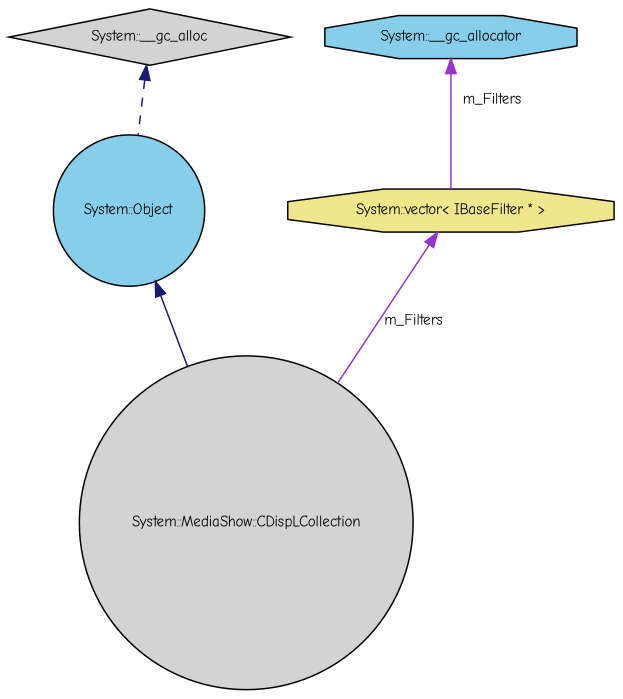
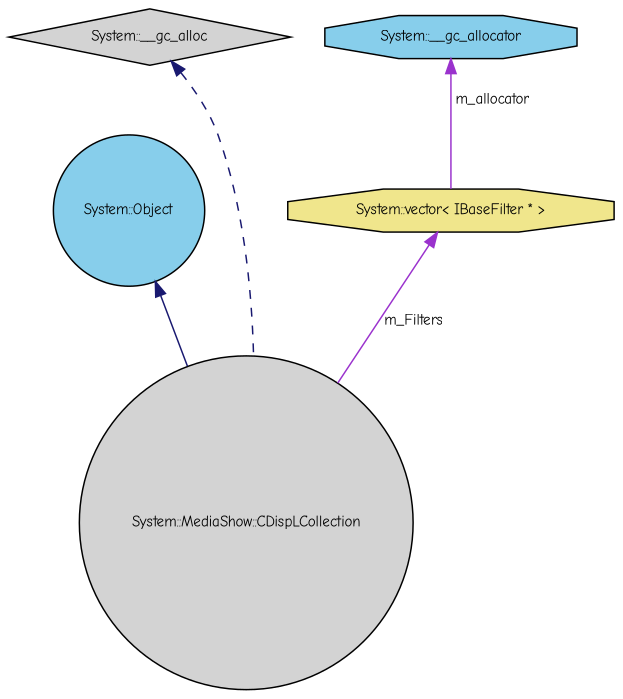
  digraph {
    fontname="Comic Neue"
    node [color=black fillcolor=skyblue fontname="Comic Neue" fontsize=10 shape=circle style=filled]
    edge [color=midnightblue dir=back fontname="Comic Neue" fontsize=10 labelfontname=Helvetica labelfontsize=10 style=solid]
    n1 [height=0.2 label="System::Object" width=0.4]
    n2 [fillcolor=lightgrey height=0.2 label="System::MediaShow::CDispLCollection" width=0.4]
    n3 [fillcolor=lightgrey height=0.2 label="System::__gc_alloc" shape=diamond width=0.4]
    n4 [fillcolor=khaki height=0.2 label="System::vector\< IBaseFilter * \>" shape=octagon width=0.4]
    n5 [height=0.2 label="System::__gc_allocator" shape=octagon width=0.4]
    n1 -> n2
-   n3 -> n1 [style=dashed]
+   n3 -> n2 [style=dashed]
    n4 -> n2 [color=darkorchid3 label=" m_Filters"]
-   n5 -> n4 [color=darkorchid3 label=" m_Filters"]
+   n5 -> n4 [color=darkorchid3 label=" m_allocator"]
  }
